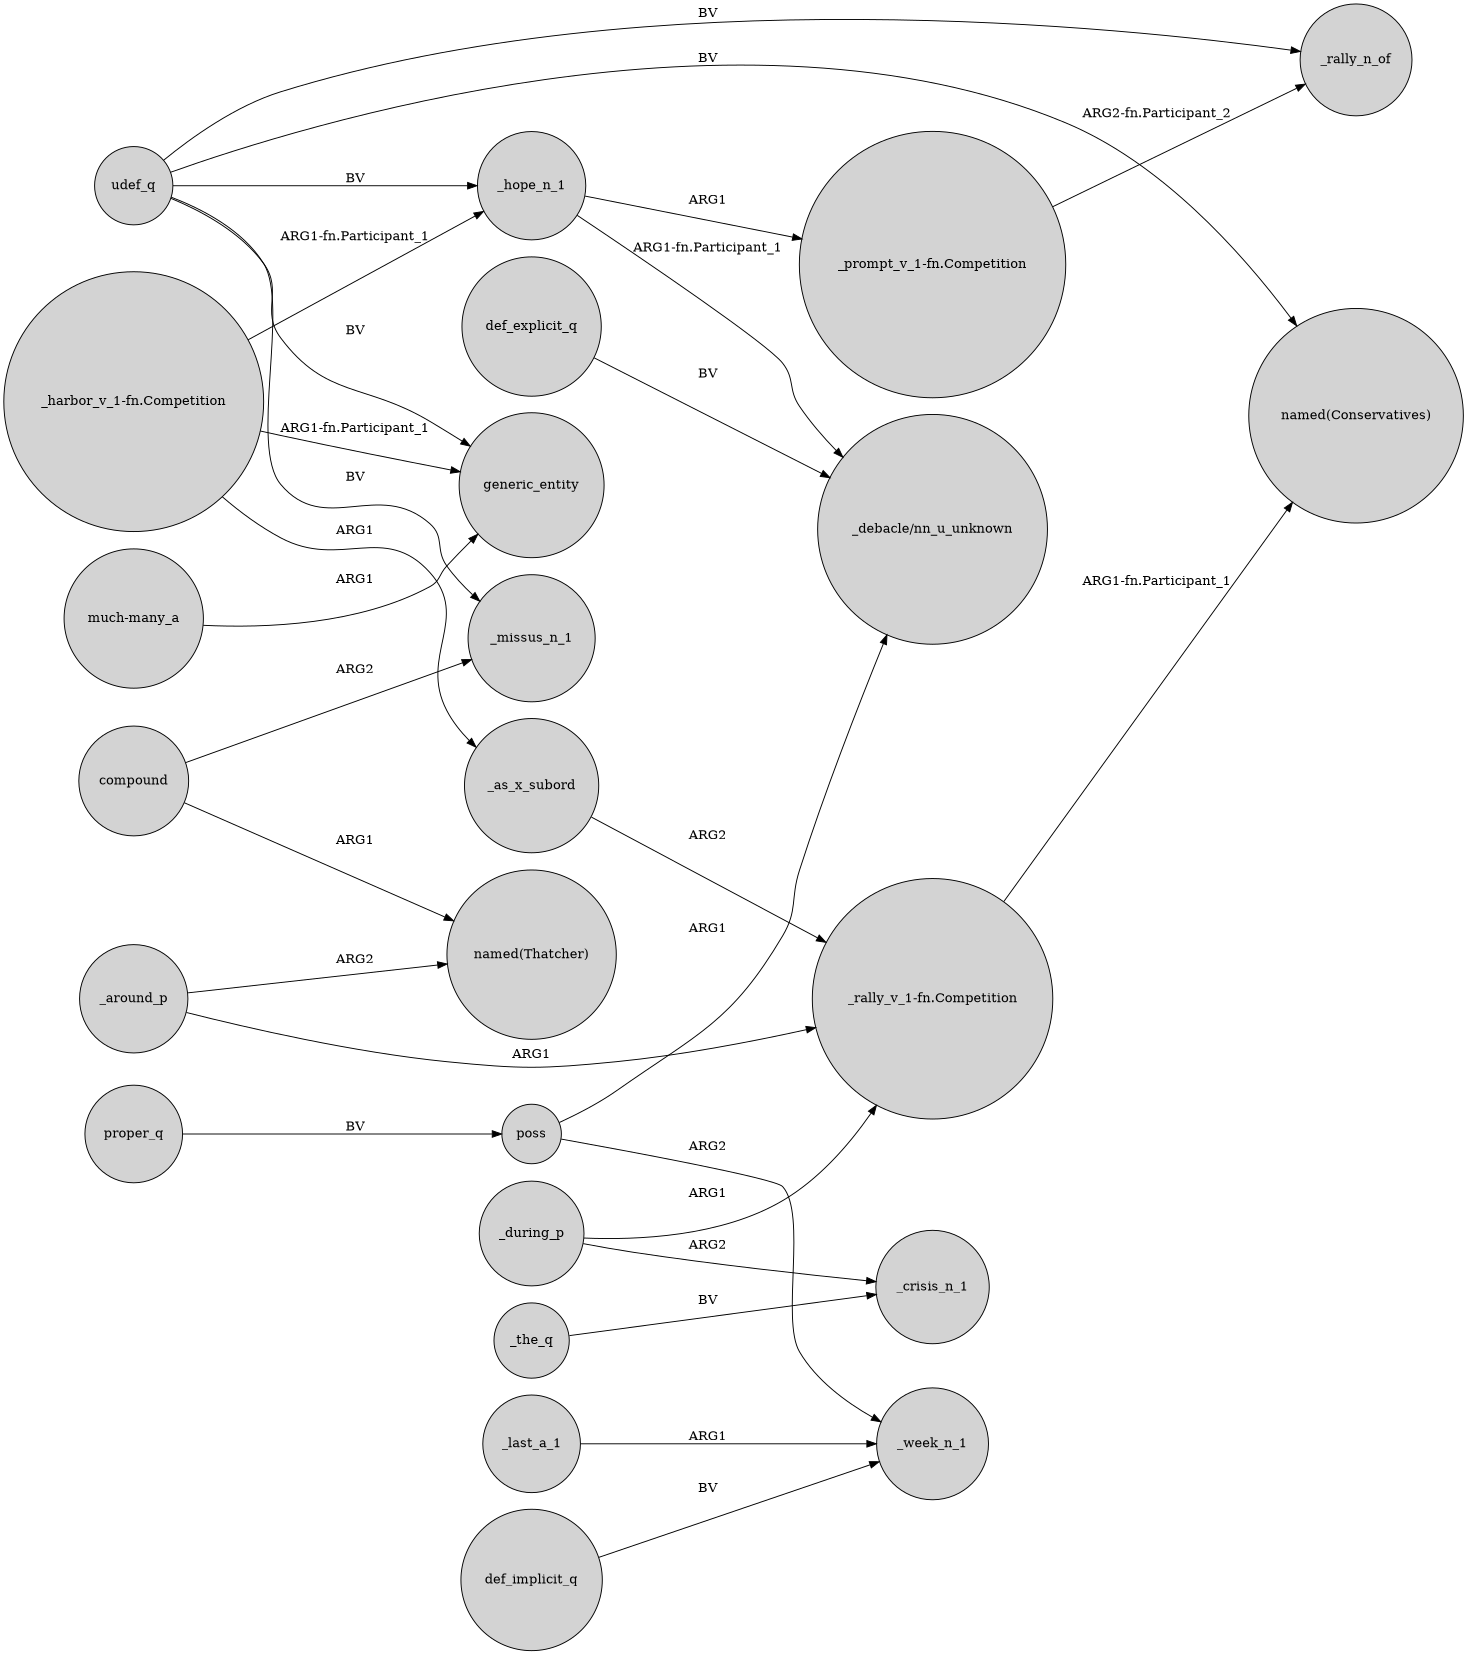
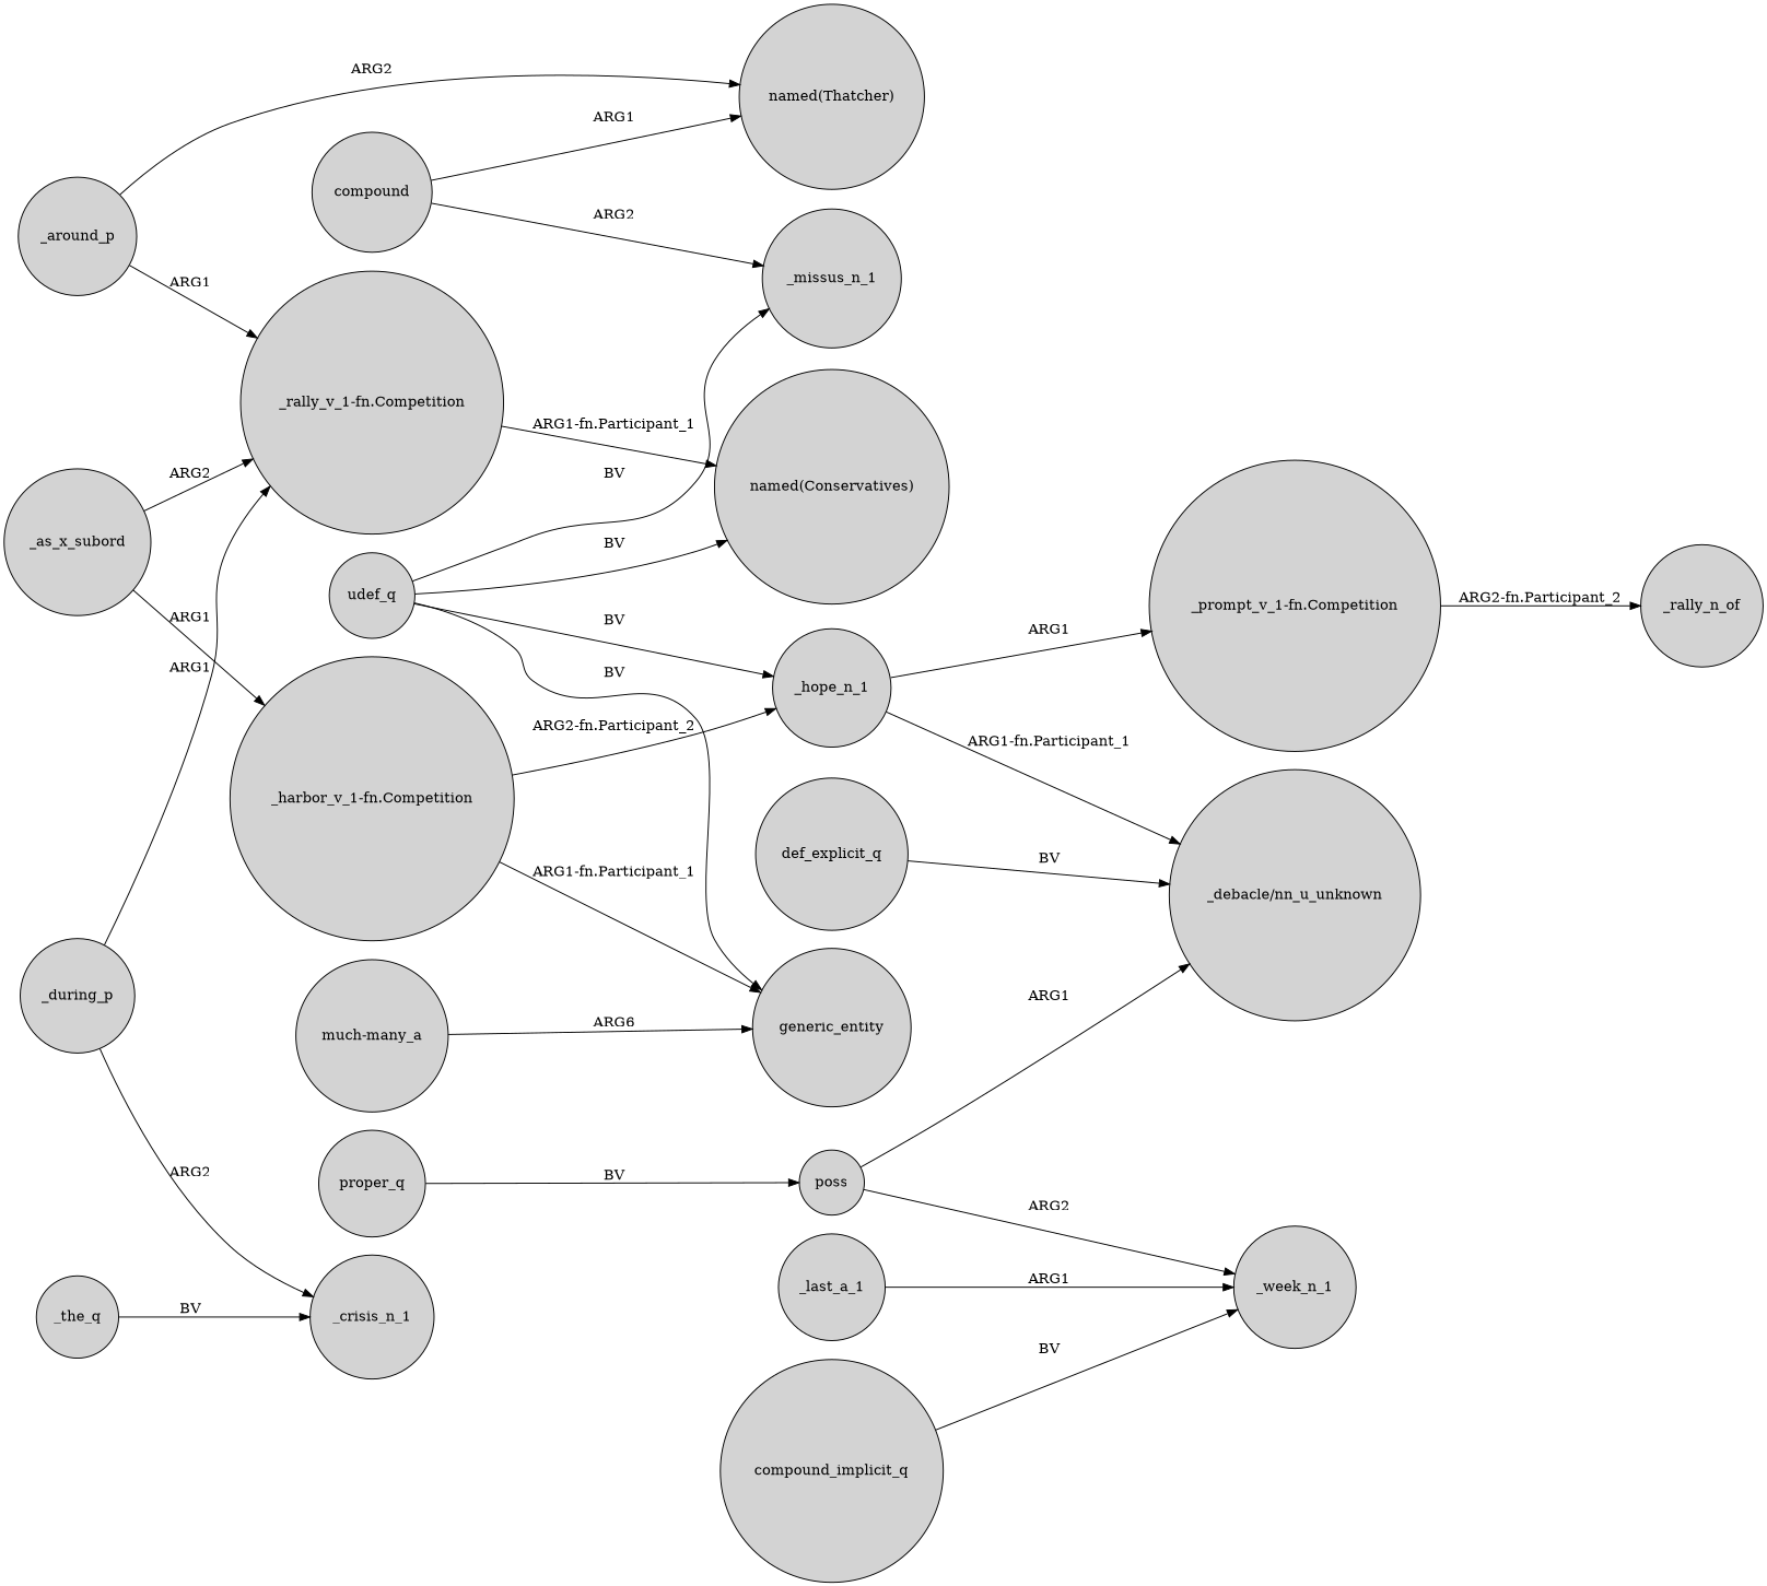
  digraph {
    rankdir=LR
    node [shape=circle style=filled]
    _around_p
    "_rally_v_1-fn.Competition"
    "named(Thatcher)"
    "named(Conservatives)"
    udef_q
    n6 [label=_rally_n_of]
    generic_entity
    _hope_n_1
    _missus_n_1
    "_debacle/nn_u_unknown"
    "_prompt_v_1-fn.Competition"
    compound
    poss
    _week_n_1
    def_explicit_q
    "_harbor_v_1-fn.Competition"
    _as_x_subord
    "much-many_a"
    _last_a_1
-   def_implicit_q
+   def_implicit_q [label=compound_implicit_q]
    _during_p
    _crisis_n_1
    _the_q
    proper_q
    _around_p -> "_rally_v_1-fn.Competition" [label=ARG1]
    _around_p -> "named(Thatcher)" [label=ARG2]
    "_rally_v_1-fn.Competition" -> "named(Conservatives)" [label="ARG1-fn.Participant_1"]
    udef_q -> "named(Conservatives)" [label=BV]
-   udef_q -> n6 [label=BV]
    udef_q -> generic_entity [label=BV]
    udef_q -> _hope_n_1 [label=BV]
    udef_q -> _missus_n_1 [label=BV]
    _hope_n_1 -> "_debacle/nn_u_unknown" [label="ARG1-fn.Participant_1"]
    _hope_n_1 -> "_prompt_v_1-fn.Competition" [label=ARG1]
    "_prompt_v_1-fn.Competition" -> n6 [label="ARG2-fn.Participant_2"]
    compound -> "named(Thatcher)" [label=ARG1]
    compound -> _missus_n_1 [label=ARG2]
    poss -> "_debacle/nn_u_unknown" [label=ARG1]
    poss -> _week_n_1 [label=ARG2]
    def_explicit_q -> "_debacle/nn_u_unknown" [label=BV]
    "_harbor_v_1-fn.Competition" -> generic_entity [label="ARG1-fn.Participant_1"]
-   "_harbor_v_1-fn.Competition" -> _hope_n_1 [label="ARG1-fn.Participant_1"]
+   "_harbor_v_1-fn.Competition" -> _hope_n_1 [label="ARG2-fn.Participant_2"]
    _as_x_subord -> "_rally_v_1-fn.Competition" [label=ARG2]
-   "_harbor_v_1-fn.Competition" -> _as_x_subord [label=ARG1]
-   "much-many_a" -> generic_entity [label=ARG1]
+   _as_x_subord -> "_harbor_v_1-fn.Competition" [label=ARG1]
+   "much-many_a" -> generic_entity [label=ARG6]
    _last_a_1 -> _week_n_1 [label=ARG1]
    def_implicit_q -> _week_n_1 [label=BV]
    _during_p -> "_rally_v_1-fn.Competition" [label=ARG1]
    _during_p -> _crisis_n_1 [label=ARG2]
    _the_q -> _crisis_n_1 [label=BV]
    proper_q -> poss [label=BV]
  }
